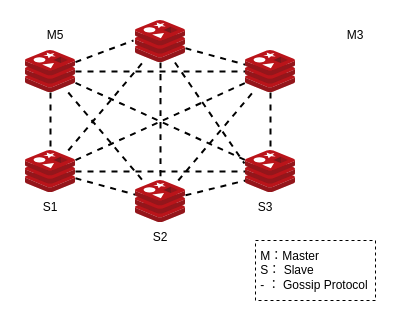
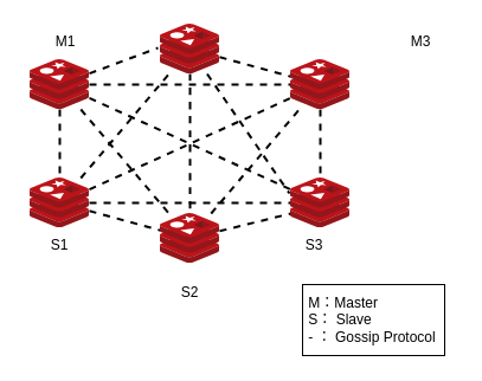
  <mxCell id="0" />
  <mxCell id="1" parent="0" />
  <mxCell id="2" style="edgeStyle=none;rounded=0;orthogonalLoop=1;jettySize=auto;html=1;entryX=-0.04;entryY=0.476;entryDx=0;entryDy=0;entryPerimeter=0;startArrow=none;startFill=0;endArrow=none;endFill=0;dashed=1;strokeWidth=2;" edge="1" parent="1" source="7" target="11"><mxGeometry relative="1" as="geometry" /></mxCell>
  <mxCell id="3" style="edgeStyle=none;rounded=0;orthogonalLoop=1;jettySize=auto;html=1;dashed=1;startArrow=none;startFill=0;endArrow=none;endFill=0;strokeWidth=2;" edge="1" parent="1" source="7" target="18"><mxGeometry relative="1" as="geometry" /></mxCell>
  <mxCell id="4" style="edgeStyle=none;rounded=0;orthogonalLoop=1;jettySize=auto;html=1;dashed=1;startArrow=none;startFill=0;endArrow=none;endFill=0;strokeWidth=2;" edge="1" parent="1" source="7" target="21"><mxGeometry relative="1" as="geometry" /></mxCell>
  <mxCell id="5" style="edgeStyle=none;rounded=0;orthogonalLoop=1;jettySize=auto;html=1;dashed=1;startArrow=none;startFill=0;endArrow=none;endFill=0;strokeWidth=2;" edge="1" parent="1" source="7" target="22"><mxGeometry relative="1" as="geometry" /></mxCell>
  <mxCell id="6" style="edgeStyle=none;rounded=0;orthogonalLoop=1;jettySize=auto;html=1;dashed=1;startArrow=none;startFill=0;endArrow=none;endFill=0;strokeWidth=2;" edge="1" parent="1" source="7" target="13"><mxGeometry relative="1" as="geometry" /></mxCell>
  <mxCell id="7" value="" style="sketch=0;aspect=fixed;html=1;points=[];align=center;image;fontSize=12;image=img/lib/mscae/Cache_Redis_Product.svg;fillColor=#3399FF;" vertex="1" parent="1"><mxGeometry x="25" y="50" width="50" height="42" as="geometry" /></mxCell>
  <mxCell id="8" style="edgeStyle=none;rounded=0;orthogonalLoop=1;jettySize=auto;html=1;dashed=1;startArrow=none;startFill=0;endArrow=none;endFill=0;strokeWidth=2;" edge="1" parent="1" source="11" target="13"><mxGeometry relative="1" as="geometry" /></mxCell>
  <mxCell id="9" style="edgeStyle=orthogonalEdgeStyle;curved=1;rounded=0;orthogonalLoop=1;jettySize=auto;html=1;dashed=1;startArrow=none;startFill=0;endArrow=none;endFill=0;strokeWidth=2;" edge="1" parent="1" source="11" target="21"><mxGeometry relative="1" as="geometry" /></mxCell>
  <mxCell id="10" style="rounded=0;orthogonalLoop=1;jettySize=auto;html=1;entryX=-0.02;entryY=0.31;entryDx=0;entryDy=0;entryPerimeter=0;dashed=1;startArrow=none;startFill=0;endArrow=none;endFill=0;strokeWidth=2;" edge="1" parent="1" source="11" target="22"><mxGeometry relative="1" as="geometry" /></mxCell>
  <mxCell id="11" value="" style="sketch=0;aspect=fixed;html=1;points=[];align=center;image;fontSize=12;image=img/lib/mscae/Cache_Redis_Product.svg;fillColor=#3399FF;" vertex="1" parent="1"><mxGeometry x="135" y="20" width="50" height="42" as="geometry" /></mxCell>
  <mxCell id="12" style="edgeStyle=none;rounded=0;orthogonalLoop=1;jettySize=auto;html=1;dashed=1;startArrow=none;startFill=0;endArrow=none;endFill=0;strokeWidth=2;" edge="1" parent="1" source="13" target="22"><mxGeometry relative="1" as="geometry" /></mxCell>
  <mxCell id="13" value="" style="sketch=0;aspect=fixed;html=1;points=[];align=center;image;fontSize=12;image=img/lib/mscae/Cache_Redis_Product.svg;fillColor=#3399FF;" vertex="1" parent="1"><mxGeometry x="245" y="50" width="50" height="42" as="geometry" /></mxCell>
  <mxCell id="14" style="edgeStyle=none;rounded=0;orthogonalLoop=1;jettySize=auto;html=1;dashed=1;startArrow=none;startFill=0;endArrow=none;endFill=0;strokeWidth=2;" edge="1" parent="1" source="18" target="21"><mxGeometry relative="1" as="geometry" /></mxCell>
  <mxCell id="15" style="edgeStyle=none;rounded=0;orthogonalLoop=1;jettySize=auto;html=1;dashed=1;startArrow=none;startFill=0;endArrow=none;endFill=0;strokeWidth=2;" edge="1" parent="1" source="18" target="11"><mxGeometry relative="1" as="geometry"><mxPoint x="145" y="80" as="targetPoint" /></mxGeometry></mxCell>
  <mxCell id="16" style="edgeStyle=none;rounded=0;orthogonalLoop=1;jettySize=auto;html=1;dashed=1;startArrow=none;startFill=0;endArrow=none;endFill=0;strokeWidth=2;" edge="1" parent="1" source="18" target="22"><mxGeometry relative="1" as="geometry" /></mxCell>
  <mxCell id="17" style="edgeStyle=none;rounded=0;orthogonalLoop=1;jettySize=auto;html=1;dashed=1;startArrow=none;startFill=0;endArrow=none;endFill=0;strokeWidth=2;" edge="1" parent="1" source="18" target="13"><mxGeometry relative="1" as="geometry" /></mxCell>
  <mxCell id="18" value="" style="sketch=0;aspect=fixed;html=1;points=[];align=center;image;fontSize=12;image=img/lib/mscae/Cache_Redis_Product.svg;fillColor=#808080;" vertex="1" parent="1"><mxGeometry x="25" y="150" width="50" height="42" as="geometry" /></mxCell>
  <mxCell id="19" style="edgeStyle=none;rounded=0;orthogonalLoop=1;jettySize=auto;html=1;entryX=0;entryY=0.714;entryDx=0;entryDy=0;entryPerimeter=0;dashed=1;startArrow=none;startFill=0;endArrow=none;endFill=0;strokeWidth=2;" edge="1" parent="1" source="21" target="22"><mxGeometry relative="1" as="geometry" /></mxCell>
  <mxCell id="20" style="edgeStyle=none;rounded=0;orthogonalLoop=1;jettySize=auto;html=1;dashed=1;startArrow=none;startFill=0;endArrow=none;endFill=0;strokeWidth=2;" edge="1" parent="1" source="21" target="13"><mxGeometry relative="1" as="geometry" /></mxCell>
  <mxCell id="21" value="" style="sketch=0;aspect=fixed;html=1;points=[];align=center;image;fontSize=12;image=img/lib/mscae/Cache_Redis_Product.svg;fillColor=#3399FF;fillOpacity=100;" vertex="1" parent="1"><mxGeometry x="135" y="180" width="50" height="42" as="geometry" /></mxCell>
  <mxCell id="22" value="" style="sketch=0;aspect=fixed;html=1;points=[];align=center;image;fontSize=12;image=img/lib/mscae/Cache_Redis_Product.svg;fillColor=#3399FF;" vertex="1" parent="1"><mxGeometry x="245" y="150" width="50" height="42" as="geometry" /></mxCell>
- <mxCell id="23" value="M5" style="text;html=1;strokeColor=none;fillColor=none;align=center;verticalAlign=middle;whiteSpace=wrap;rounded=0;" vertex="1" parent="1"><mxGeometry x="25" y="20" width="60" height="30" as="geometry" /></mxCell>
+ <mxCell id="23" value="M1" style="text;html=1;strokeColor=none;fillColor=none;align=center;verticalAlign=middle;whiteSpace=wrap;rounded=0;" vertex="1" parent="1"><mxGeometry x="25" y="20" width="60" height="30" as="geometry" /></mxCell>
  <mxCell id="24" value="M3" style="text;html=1;strokeColor=none;fillColor=none;align=center;verticalAlign=middle;whiteSpace=wrap;rounded=0;" vertex="1" parent="1"><mxGeometry x="325" y="20" width="60" height="30" as="geometry" /></mxCell>
  <mxCell id="25" value="S1" style="text;html=1;strokeColor=none;fillColor=none;align=center;verticalAlign=middle;whiteSpace=wrap;rounded=0;" vertex="1" parent="1"><mxGeometry x="20" y="192" width="60" height="30" as="geometry" /></mxCell>
- <mxCell id="26" value="S2" style="text;html=1;strokeColor=none;fillColor=none;align=center;verticalAlign=middle;whiteSpace=wrap;rounded=0;" vertex="1" parent="1"><mxGeometry x="130" y="222" width="60" height="30" as="geometry" /></mxCell>
+ <mxCell id="26" value="S2" style="text;html=1;strokeColor=none;fillColor=none;align=center;verticalAlign=middle;whiteSpace=wrap;rounded=0;" vertex="1" parent="1"><mxGeometry x="130" y="232" width="60" height="30" as="geometry" /></mxCell>
  <mxCell id="27" value="S3" style="text;html=1;strokeColor=none;fillColor=none;align=center;verticalAlign=middle;whiteSpace=wrap;rounded=0;" vertex="1" parent="1"><mxGeometry x="235" y="192" width="60" height="30" as="geometry" /></mxCell>
- <mxCell id="28" value="&lt;span&gt;&amp;nbsp;M：Master&lt;/span&gt;&lt;br&gt;&lt;span&gt;&amp;nbsp;S： Slave&lt;/span&gt;&lt;br&gt;&lt;div&gt;&amp;nbsp;- ： Gossip Protocol&lt;/div&gt;" style="rounded=0;whiteSpace=wrap;html=1;fillColor=none;align=left;dashed=1;" vertex="1" parent="1"><mxGeometry x="255" y="240" width="120" height="60" as="geometry" /></mxCell>
+ <mxCell id="28" value="&lt;span&gt;&amp;nbsp;M：Master&lt;/span&gt;&lt;br&gt;&lt;span&gt;&amp;nbsp;S： Slave&lt;/span&gt;&lt;br&gt;&lt;div&gt;&amp;nbsp;- ： Gossip Protocol&lt;/div&gt;" style="rounded=0;whiteSpace=wrap;html=1;fillColor=none;align=left;dashed=0;" vertex="1" parent="1"><mxGeometry x="255" y="240" width="120" height="60" as="geometry" /></mxCell>
